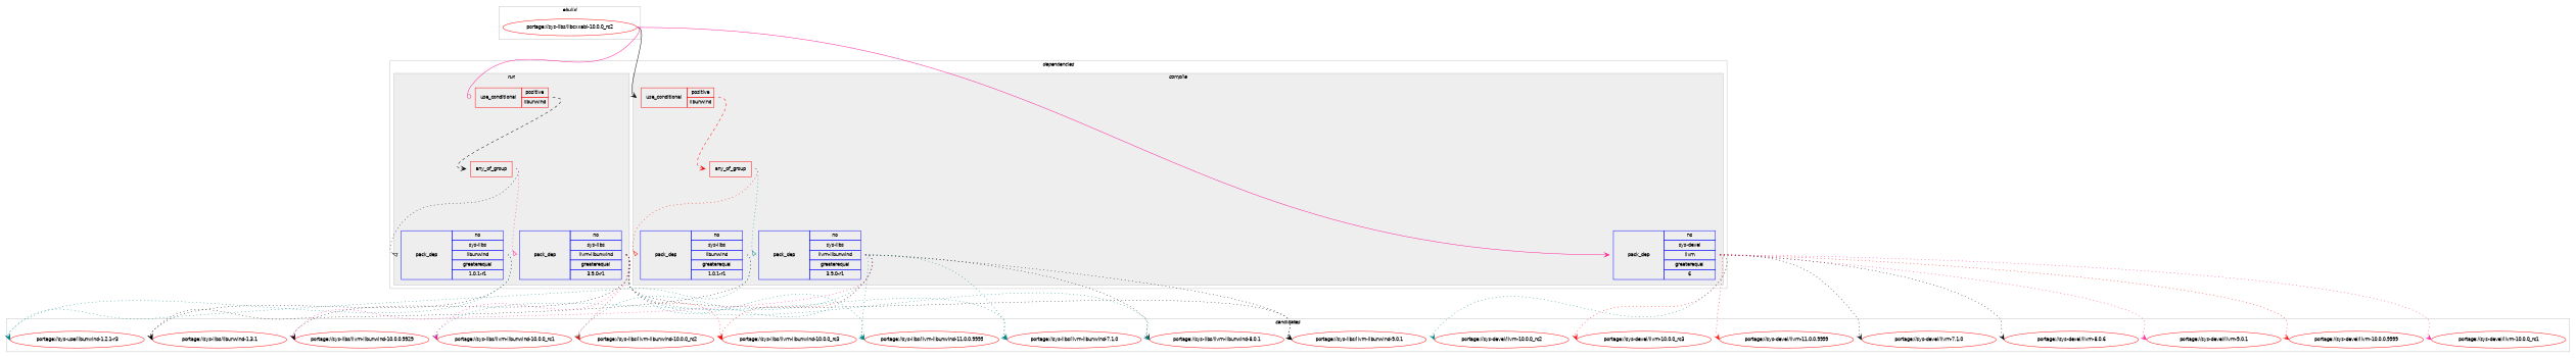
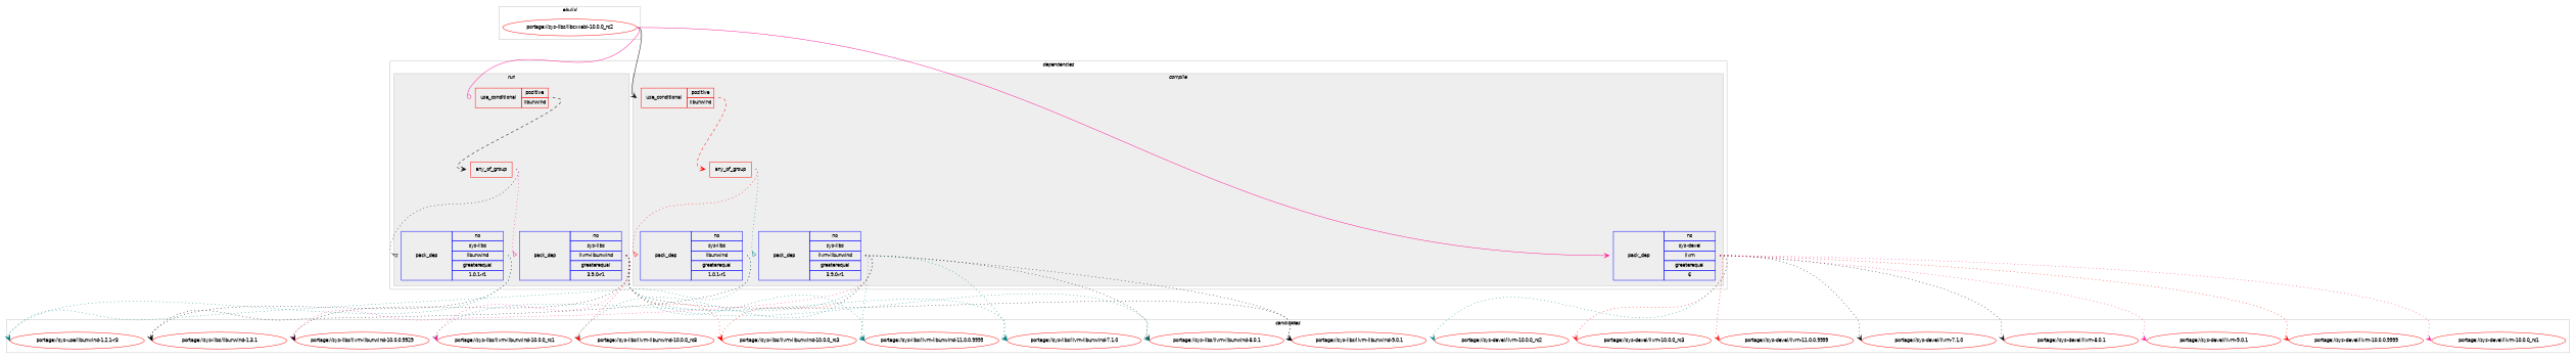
  digraph {
    compound=true
    concentrate=true
    fontname=Helvetica
    fontsize=10
    newrank=true
    rankdir=TB
    ranksep=1.5
    node [color=red fontname=Helvetica fontsize=10]
    edge [arrowhead=vee color=black headport=w style=dotted tailport=e weight=100]
    n1 [label="portage://sys-libs/libcxxabi-10.0.0_rc2" width=4]
    n2 [color=blue label=<<TABLE BORDER="0" CELLBORDER="1" CELLSPACING="0" CELLPADDING="4" WIDTH="220"><TR><TD ROWSPAN="6" CELLPADDING="30">pack_dep</TD></TR><TR><TD WIDTH="110">no</TD></TR><TR><TD>sys-libs</TD></TR><TR><TD>libunwind</TD></TR><TR><TD>greaterequal</TD></TR><TR><TD>1.0.1-r1</TD></TR></TABLE>> shape=none]
    n3 [color=blue label=<<TABLE BORDER="0" CELLBORDER="1" CELLSPACING="0" CELLPADDING="4" WIDTH="220"><TR><TD ROWSPAN="6" CELLPADDING="30">pack_dep</TD></TR><TR><TD WIDTH="110">no</TD></TR><TR><TD>sys-libs</TD></TR><TR><TD>llvm-libunwind</TD></TR><TR><TD>greaterequal</TD></TR><TR><TD>3.9.0-r1</TD></TR></TABLE>> shape=none]
    n4 [label=<<TABLE BORDER="0" CELLBORDER="1" CELLSPACING="0" CELLPADDING="4"><TR><TD CELLPADDING="10">any_of_group</TD></TR></TABLE>> shape=none]
    n5 [label=<<TABLE BORDER="0" CELLBORDER="1" CELLSPACING="0" CELLPADDING="4"><TR><TD ROWSPAN="3" CELLPADDING="10">use_conditional</TD></TR><TR><TD>positive</TD></TR><TR><TD>libunwind</TD></TR></TABLE>> shape=none]
    n6 [color=blue label=<<TABLE BORDER="0" CELLBORDER="1" CELLSPACING="0" CELLPADDING="4" WIDTH="220"><TR><TD ROWSPAN="6" CELLPADDING="30">pack_dep</TD></TR><TR><TD WIDTH="110">no</TD></TR><TR><TD>sys-devel</TD></TR><TR><TD>llvm</TD></TR><TR><TD>greaterequal</TD></TR><TR><TD>6</TD></TR></TABLE>> shape=none]
    n7 [color=blue label=<<TABLE BORDER="0" CELLBORDER="1" CELLSPACING="0" CELLPADDING="4" WIDTH="220"><TR><TD ROWSPAN="6" CELLPADDING="30">pack_dep</TD></TR><TR><TD WIDTH="110">no</TD></TR><TR><TD>sys-libs</TD></TR><TR><TD>libunwind</TD></TR><TR><TD>greaterequal</TD></TR><TR><TD>1.0.1-r1</TD></TR></TABLE>> shape=none]
    n8 [color=blue label=<<TABLE BORDER="0" CELLBORDER="1" CELLSPACING="0" CELLPADDING="4" WIDTH="220"><TR><TD ROWSPAN="6" CELLPADDING="30">pack_dep</TD></TR><TR><TD WIDTH="110">no</TD></TR><TR><TD>sys-libs</TD></TR><TR><TD>llvm-libunwind</TD></TR><TR><TD>greaterequal</TD></TR><TR><TD>3.9.0-r1</TD></TR></TABLE>> shape=none]
    n9 [label=<<TABLE BORDER="0" CELLBORDER="1" CELLSPACING="0" CELLPADDING="4"><TR><TD CELLPADDING="10">any_of_group</TD></TR></TABLE>> shape=none]
    n10 [label=<<TABLE BORDER="0" CELLBORDER="1" CELLSPACING="0" CELLPADDING="4"><TR><TD ROWSPAN="3" CELLPADDING="10">use_conditional</TD></TR><TR><TD>positive</TD></TR><TR><TD>libunwind</TD></TR></TABLE>> shape=none]
    n11 [label="portage://sys-libs/libunwind-1.3.1" width=4]
    n12 [label="portage://sys-use/libunwind-1.2.1-r3" width=4]
    n13 [label="portage://sys-libs/llvm-libunwind-9.0.1" width=4]
    n14 [label="portage://sys-libs/llvm-libunwind-8.0.1" width=4]
    n15 [label="portage://sys-libs/llvm-libunwind-7.1.0" width=4]
    n16 [label="portage://sys-libs/llvm-libunwind-11.0.0.9999" width=4]
    n17 [label="portage://sys-libs/llvm-libunwind-10.0.0_rc3" width=4]
-   n18 [label="portage://sys-libs/llvm-libunwind-10.0.0_rc2" width=4]
+   n18 [label="portage://sys-libs/llvm-libunwind-10.0.0_rc8" width=4]
    n19 [label="portage://sys-libs/llvm-libunwind-10.0.0_rc1" width=4]
    n20 [label="portage://sys-libs/llvm-libunwind-10.0.0.9929" width=4]
    n21 [label="portage://sys-devel/llvm-9.0.1" width=4]
-   n22 [label="portage://sys-devel/llvm-8.0.6" width=4]
+   n22 [label="portage://sys-devel/llvm-8.0.1" width=4]
    n23 [label="portage://sys-devel/llvm-7.1.0" width=4]
    n24 [label="portage://sys-devel/llvm-11.0.0.9999" width=4]
    n25 [label="portage://sys-devel/llvm-10.0.0_rc3" width=4]
    n26 [label="portage://sys-devel/llvm-10.0.0_rc2" width=4]
    n27 [label="portage://sys-devel/llvm-10.0.0_rc1" width=4]
    n28 [label="portage://sys-devel/llvm-10.0.0.9999" width=4]
    subgraph cluster_1 {
      color=gray
      label=<<i>ebuild</i>>
      rank=same
      n1
    }
    subgraph cluster_2 {
      color=gray
      label=<<i>dependencies</i>>
      subgraph cluster_3 {
        color=gray
        fillcolor="#eeeeee"
        label=<<i>compile</i>>
        style=filled
        subgraph sub_4 {
          color=gray
          fillcolor="#eeeeee"
          label=<<i>compile</i>>
          style=filled
          n5
          subgraph sub_5 {
            color=gray
            fillcolor="#eeeeee"
            label=<<i>compile</i>>
            style=filled
            n4
            subgraph sub_6 {
              color=gray
              fillcolor="#eeeeee"
              label=<<i>compile</i>>
              style=filled
              n2
            }
            subgraph sub_7 {
              color=gray
              fillcolor="#eeeeee"
              label=<<i>compile</i>>
              style=filled
              n3
            }
          }
        }
        subgraph sub_8 {
          color=gray
          fillcolor="#eeeeee"
          label=<<i>compile</i>>
          style=filled
          n6
        }
      }
      subgraph cluster_9 {
        color=gray
        fillcolor="#eeeeee"
        label=<<i>compile and run</i>>
        style=filled
      }
      subgraph cluster_10 {
        color=gray
        fillcolor="#eeeeee"
        label=<<i>run</i>>
        style=filled
        subgraph sub_11 {
          color=gray
          fillcolor="#eeeeee"
          label=<<i>run</i>>
          style=filled
          n10
          subgraph sub_12 {
            color=gray
            fillcolor="#eeeeee"
            label=<<i>run</i>>
            style=filled
            n9
            subgraph sub_13 {
              color=gray
              fillcolor="#eeeeee"
              label=<<i>run</i>>
              style=filled
              n7
            }
            subgraph sub_14 {
              color=gray
              fillcolor="#eeeeee"
              label=<<i>run</i>>
              style=filled
              n8
            }
          }
        }
      }
    }
    subgraph cluster_15 {
      color=gray
      label=<<i>candidates</i>>
      rank=same
      subgraph sub_16 {
        color=black
        label=<<i>candidates</i>>
        nodesep=1
        rank=same
        n11
        n12
      }
      subgraph sub_17 {
        color=black
        label=<<i>candidates</i>>
        nodesep=1
        rank=same
        n13
        n14
        n15
        n16
        n17
        n18
        n19
        n20
      }
      subgraph sub_18 {
        color=black
        label=<<i>candidates</i>>
        nodesep=1
        rank=same
        n21
        n22
        n23
        n24
        n25
        n26
        n27
        n28
      }
      subgraph sub_19 {
        color=black
        label=<<i>candidates</i>>
        nodesep=1
        rank=same
        n11
        n12
      }
      subgraph sub_20 {
        color=black
        label=<<i>candidates</i>>
        nodesep=1
        rank=same
        n13
        n14
        n15
        n16
        n17
        n18
        n19
        n20
      }
    }
    n1 -> n5 [style=solid weight=20]
    n1 -> n6 [color=deeppink style=solid weight=20]
    n1 -> n10 [arrowhead=odot color=deeppink style=solid weight=20]
    n2 -> n11
    n2 -> n12 [color=teal]
    n3 -> n13
    n3 -> n14
    n3 -> n15 [color=teal]
    n3 -> n16 [color=teal]
    n3 -> n17 [color=red]
    n3 -> n18 [color=teal]
    n3 -> n19 [color=teal]
    n3 -> n20 [color=deeppink]
    n4 -> n2 [arrowhead=oinv color=red weight=20]
    n4 -> n3 [arrowhead=oinv color=teal weight=20]
    n5 -> n4 [color=red style=dashed weight=20]
    n6 -> n21 [color=deeppink]
    n6 -> n22
    n6 -> n23
    n6 -> n24 [color=red]
    n6 -> n25 [color=red]
    n6 -> n26 [color=teal]
    n6 -> n27 [color=deeppink]
    n6 -> n28 [color=red]
    n7 -> n11
    n7 -> n12 [color=teal]
    n8 -> n13
    n8 -> n14 [color=teal]
    n8 -> n15 [color=teal]
    n8 -> n16 [color=teal]
    n8 -> n17 [color=red]
    n8 -> n18 [color=red]
    n8 -> n19 [color=deeppink]
    n8 -> n20
    n9 -> n7 [arrowhead=oinv weight=20]
    n9 -> n8 [arrowhead=oinv color=deeppink weight=20]
    n10 -> n9 [style=dashed weight=20]
  }
